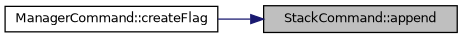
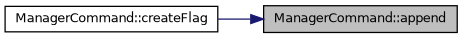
  digraph {
    rankdir=RL
    node [color=black fontname=Helvetica fontsize=10 shape=record style=filled]
-   n1 [fillcolor=grey75 fontcolor=black height=0.2 label="StackCommand::append" width=0.4]
+   n1 [fillcolor=grey75 fontcolor=black height=0.2 label="ManagerCommand::append" width=0.4]
    n2 [fillcolor=white height=0.2 label="ManagerCommand::createFlag" width=0.4]
    n1 -> n2 [color=midnightblue dir=back fontname=Helvetica fontsize=10 labelfontname=Helvetica labelfontsize=10 style=solid]
  }
